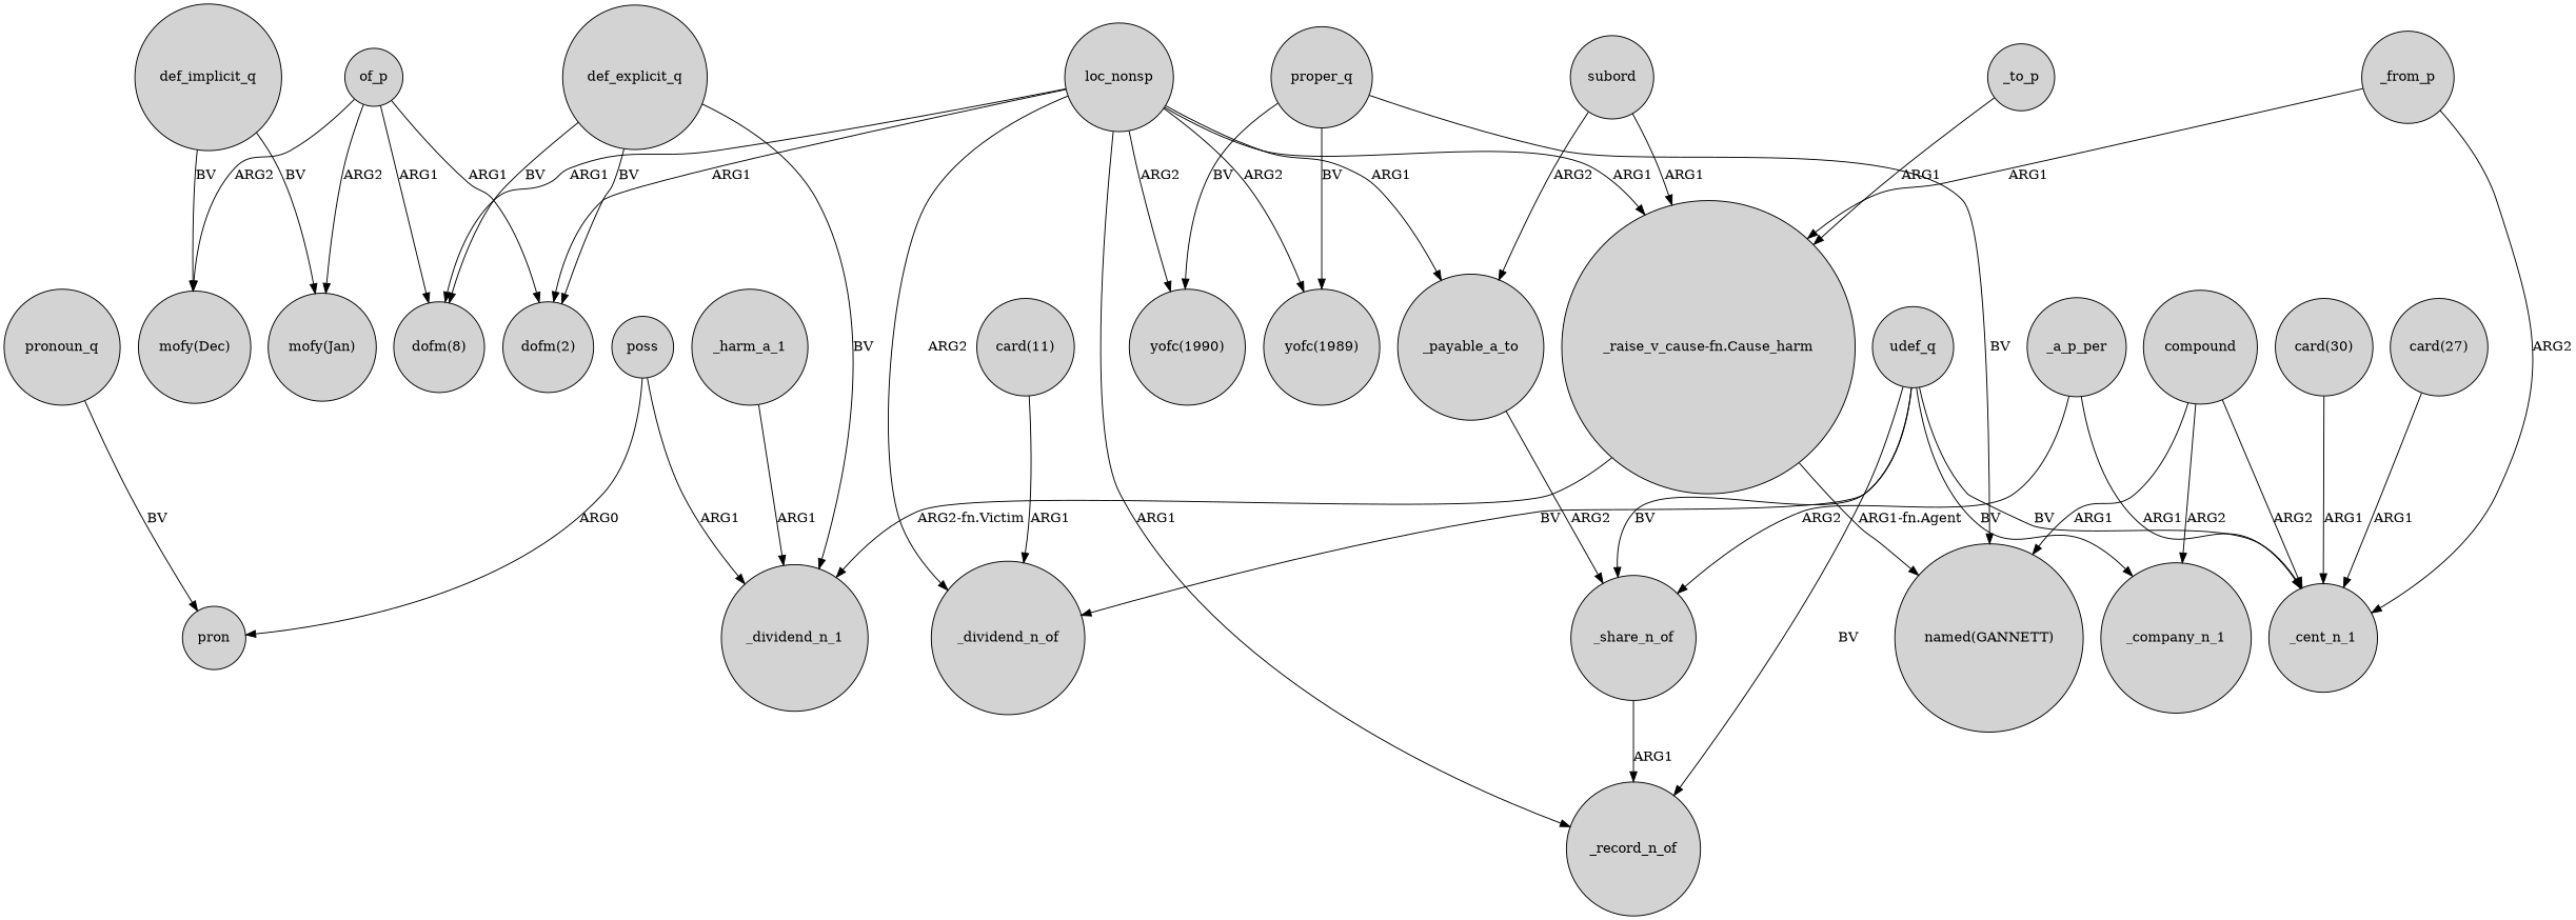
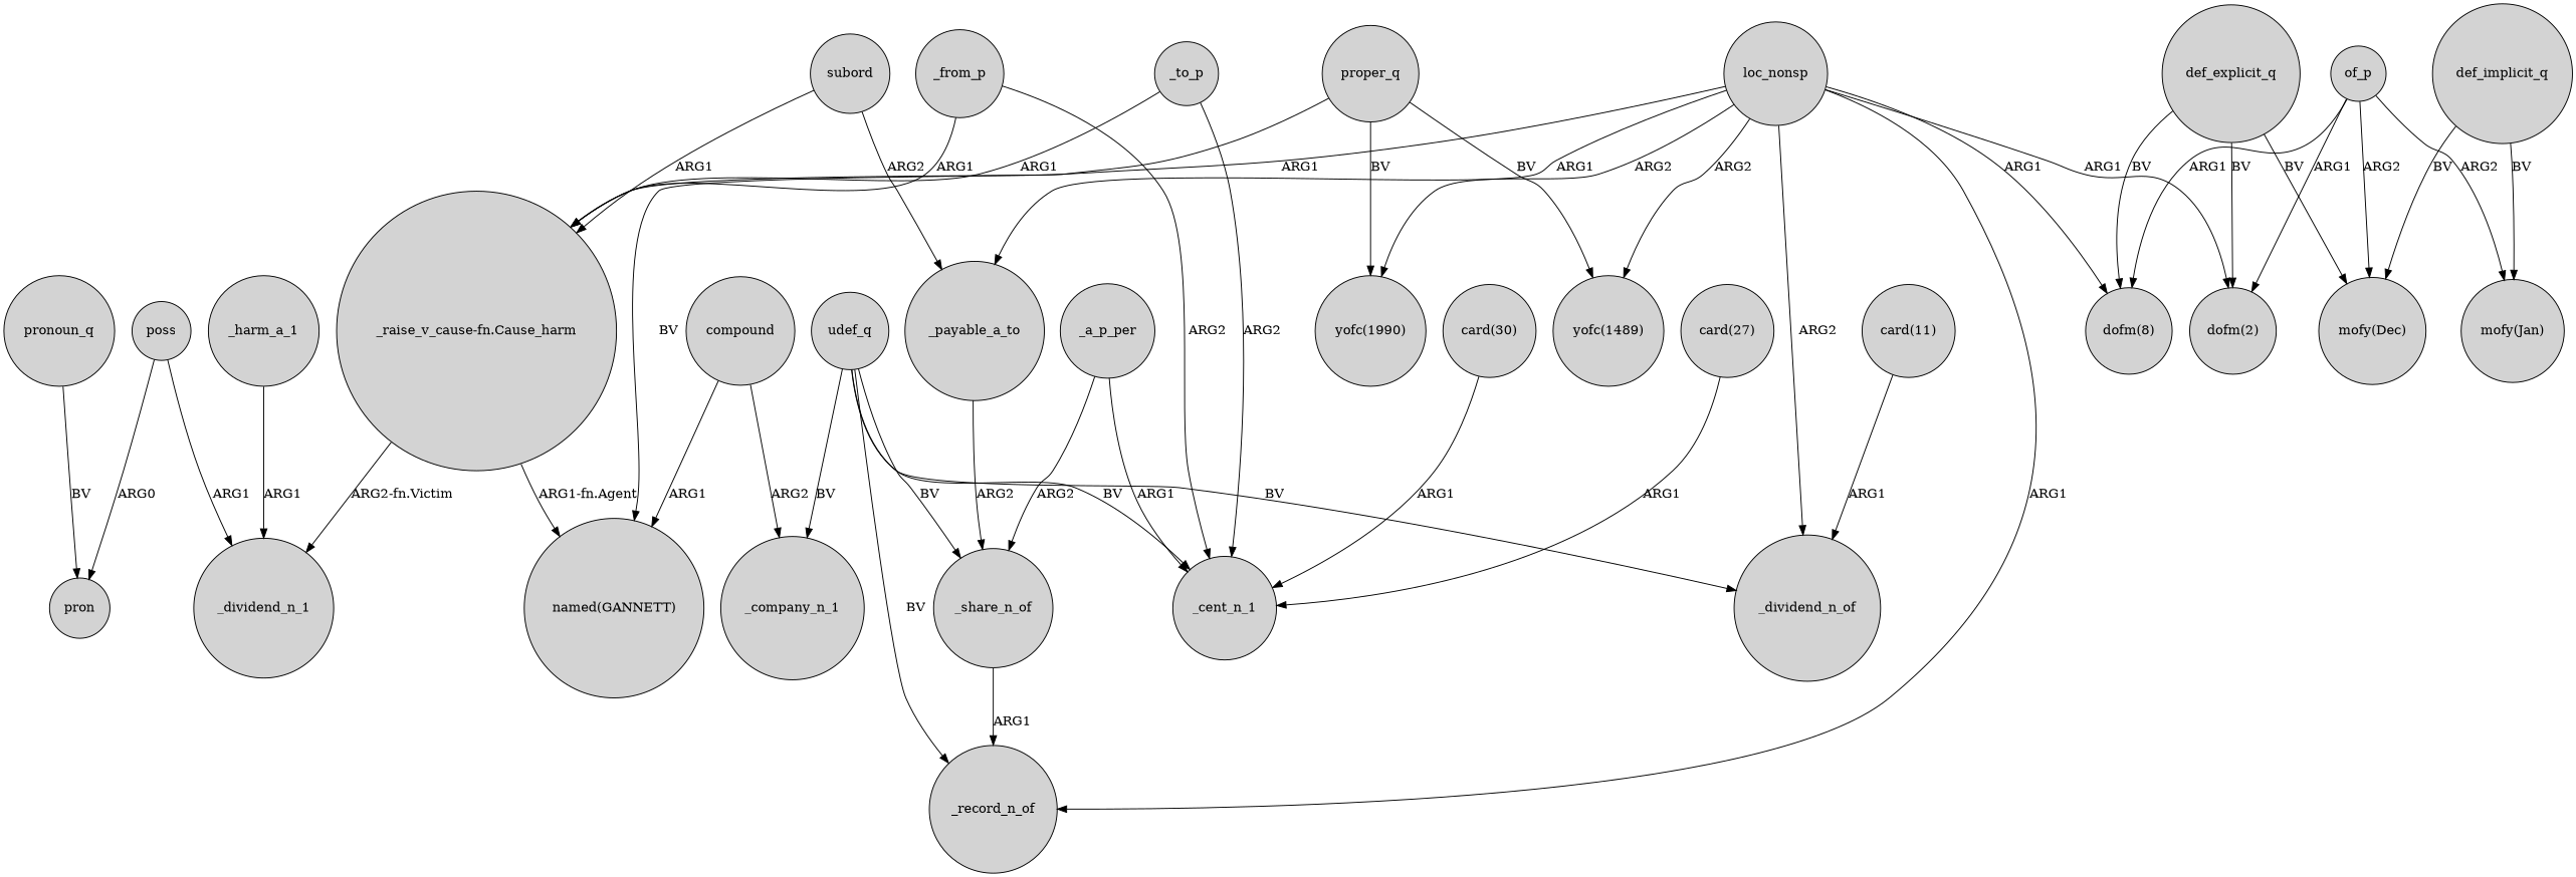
  digraph {
    node [shape=circle style=filled]
    "_raise_v_cause-fn.Cause_harm"
    _dividend_n_1
    "named(GANNETT)"
    udef_q
    _record_n_of
    _cent_n_1
    _share_n_of
    _company_n_1
    n9 [label=_dividend_n_of]
    "card(30)"
    _payable_a_to
    _a_p_per
    compound
    poss
    pron
    _from_p
    of_p
    "mofy(Jan)"
    "dofm(2)"
    "dofm(8)"
    "mofy(Dec)"
    subord
    def_explicit_q
    loc_nonsp
-   "yofc(1989)"
+   "yofc(1989)" [label="yofc(1489)"]
    "yofc(1990)"
    "card(27)"
    proper_q
    pronoun_q
    "card(11)"
    n31 [label=_harm_a_1]
    _to_p
    def_implicit_q
    "_raise_v_cause-fn.Cause_harm" -> _dividend_n_1 [label="ARG2-fn.Victim"]
    "_raise_v_cause-fn.Cause_harm" -> "named(GANNETT)" [label="ARG1-fn.Agent"]
    udef_q -> _record_n_of [label=BV]
    udef_q -> _cent_n_1 [label=BV]
    udef_q -> _share_n_of [label=BV]
    udef_q -> _company_n_1 [label=BV]
    udef_q -> n9 [label=BV]
    _share_n_of -> _record_n_of [label=ARG1]
    "card(30)" -> _cent_n_1 [label=ARG1]
    _payable_a_to -> _share_n_of [label=ARG2]
    _a_p_per -> _cent_n_1 [label=ARG1]
    _a_p_per -> _share_n_of [label=ARG2]
    compound -> "named(GANNETT)" [label=ARG1]
    compound -> _company_n_1 [label=ARG2]
    poss -> _dividend_n_1 [label=ARG1]
    poss -> pron [label=ARG0]
    _from_p -> "_raise_v_cause-fn.Cause_harm" [label=ARG1]
    _from_p -> _cent_n_1 [label=ARG2]
    of_p -> "mofy(Jan)" [label=ARG2]
    of_p -> "dofm(2)" [label=ARG1]
    of_p -> "dofm(8)" [label=ARG1]
    of_p -> "mofy(Dec)" [label=ARG2]
    subord -> "_raise_v_cause-fn.Cause_harm" [label=ARG1]
    subord -> _payable_a_to [label=ARG2]
-   def_explicit_q -> _dividend_n_1 [label=BV]
+   def_explicit_q -> "mofy(Dec)" [label=BV]
    def_explicit_q -> "dofm(2)" [label=BV]
    def_explicit_q -> "dofm(8)" [label=BV]
    loc_nonsp -> "_raise_v_cause-fn.Cause_harm" [label=ARG1]
    loc_nonsp -> _record_n_of [label=ARG1]
    loc_nonsp -> n9 [label=ARG2]
    loc_nonsp -> _payable_a_to [label=ARG1]
    loc_nonsp -> "dofm(2)" [label=ARG1]
    loc_nonsp -> "dofm(8)" [label=ARG1]
    loc_nonsp -> "yofc(1989)" [label=ARG2]
    loc_nonsp -> "yofc(1990)" [label=ARG2]
    "card(27)" -> _cent_n_1 [label=ARG1]
    proper_q -> "named(GANNETT)" [label=BV]
    proper_q -> "yofc(1989)" [label=BV]
    proper_q -> "yofc(1990)" [label=BV]
    pronoun_q -> pron [label=BV]
    "card(11)" -> n9 [label=ARG1]
    n31 -> _dividend_n_1 [label=ARG1]
    _to_p -> "_raise_v_cause-fn.Cause_harm" [label=ARG1]
-   compound -> _cent_n_1 [label=ARG2]
+   _to_p -> _cent_n_1 [label=ARG2]
    def_implicit_q -> "mofy(Jan)" [label=BV]
    def_implicit_q -> "mofy(Dec)" [label=BV]
  }
